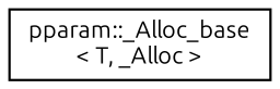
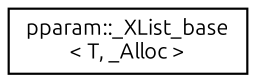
  digraph {
    rankdir=TB
    fontname=Ubuntu
-   n1 [color=black fillcolor=white fontname=Ubuntu fontsize=10 height=0.2 label="pparam::_Alloc_base\l\< T, _Alloc \>" shape=box style=filled width=0.4]
+   n1 [color=black fillcolor=white fontname=Ubuntu fontsize=10 height=0.2 label="pparam::_XList_base\l\< T, _Alloc \>" shape=box style=filled width=0.4]
  }
